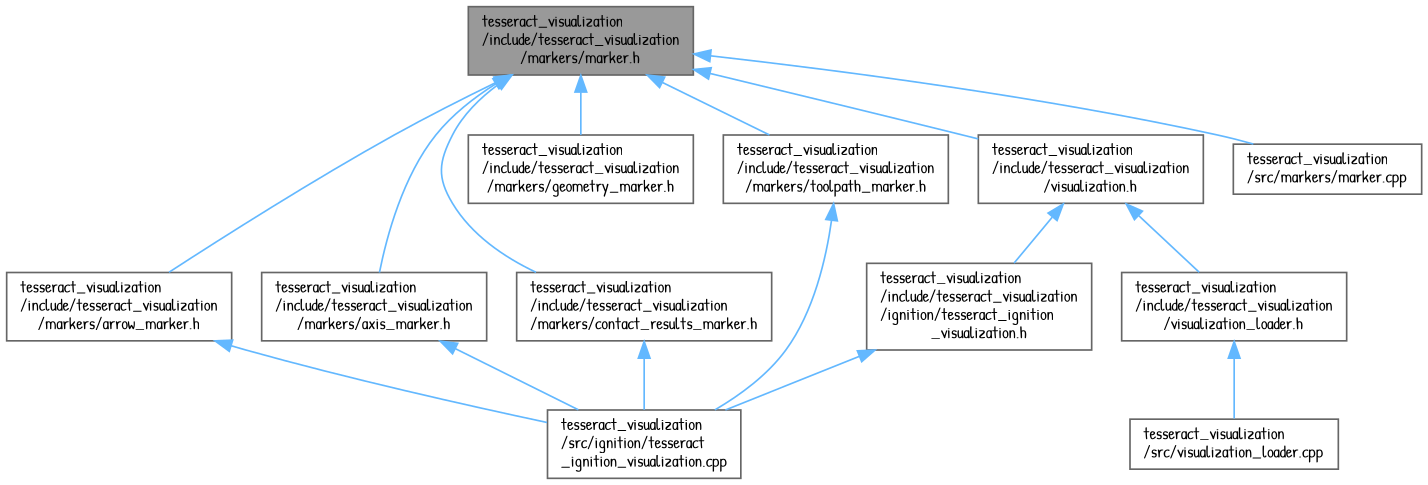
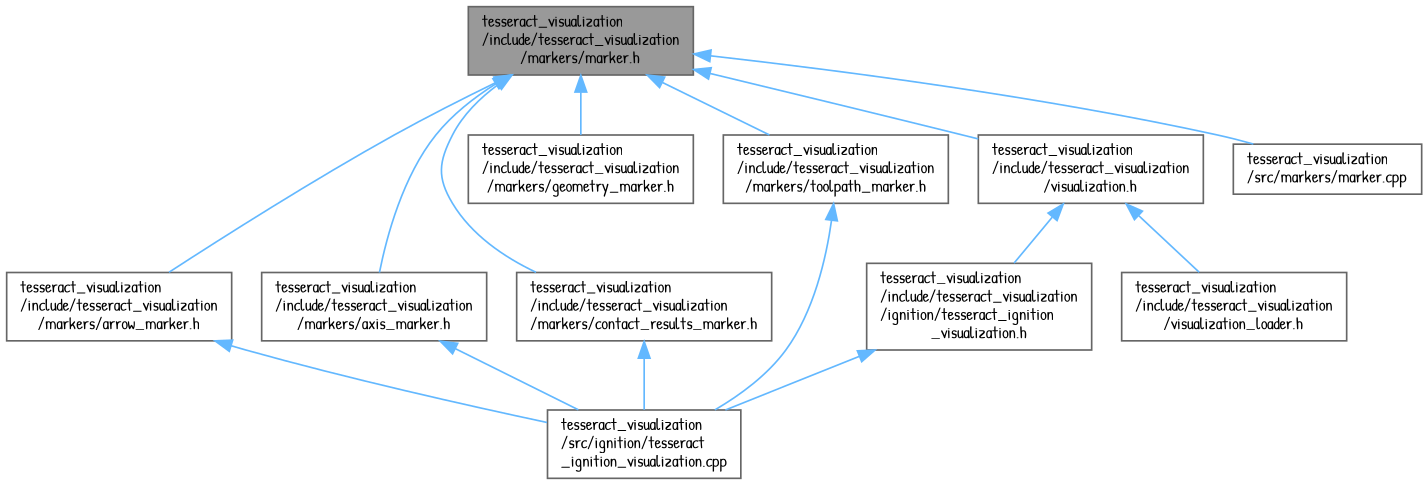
  digraph {
    fontname="Patrick Hand"
    node [color=grey40 fillcolor=white fontname="Patrick Hand" fontsize=10 shape=box style=filled]
    edge [color=steelblue1 dir=back fontname="Patrick Hand" fontsize=10 labelfontname=Helvetica labelfontsize=10 style=solid]
    n1 [color=gray40 fillcolor=grey60 fontcolor=black height=0.2 label="tesseract_visualization\l/include/tesseract_visualization\l/markers/marker.h" width=0.4]
    n2 [height=0.2 label="tesseract_visualization\l/include/tesseract_visualization\l/markers/arrow_marker.h" width=0.4]
    n3 [height=0.2 label="tesseract_visualization\l/include/tesseract_visualization\l/markers/axis_marker.h" width=0.4]
    n4 [height=0.2 label="tesseract_visualization\l/include/tesseract_visualization\l/markers/contact_results_marker.h" width=0.4]
    n5 [height=0.2 label="tesseract_visualization\l/include/tesseract_visualization\l/markers/geometry_marker.h" width=0.4]
    n6 [height=0.2 label="tesseract_visualization\l/include/tesseract_visualization\l/markers/toolpath_marker.h" width=0.4]
    n7 [height=0.2 label="tesseract_visualization\l/include/tesseract_visualization\l/visualization.h" width=0.4]
    n8 [height=0.2 label="tesseract_visualization\l/src/markers/marker.cpp" width=0.4]
    n9 [height=0.2 label="tesseract_visualization\l/src/ignition/tesseract\l_ignition_visualization.cpp" width=0.4]
    n10 [height=0.2 label="tesseract_visualization\l/include/tesseract_visualization\l/ignition/tesseract_ignition\l_visualization.h" width=0.4]
    n11 [height=0.2 label="tesseract_visualization\l/include/tesseract_visualization\l/visualization_loader.h" width=0.4]
-   n12 [height=0.2 label="tesseract_visualization\l/src/visualization_loader.cpp" width=0.4]
    n1 -> n2
    n1 -> n3
    n1 -> n4
    n1 -> n5
    n1 -> n6
    n1 -> n7
    n1 -> n8
    n2 -> n9
    n3 -> n9
    n4 -> n9
    n6 -> n9
    n7 -> n10
    n7 -> n11
    n10 -> n9
-   n11 -> n12
  }
